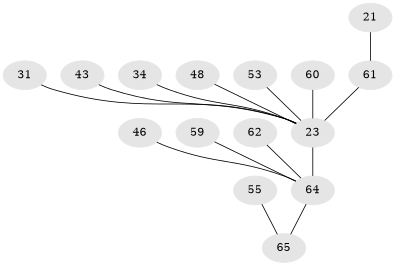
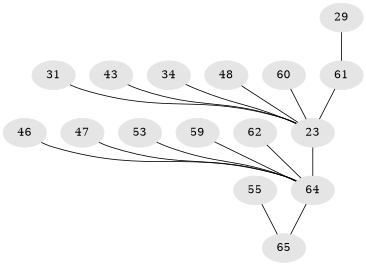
  graph {
    node [color=gray90 style=filled]
    61 [super="+24+51+9"]
    n2 [label=23 super="+54+15+8+50"]
-   29 [label=21]
+   29
    64 [super="+32+34+36+37+42"]
    31
    43
    n7 [label=34]
    65
    46
+   47
    48 [super="+16+18+45"]
    53 [super="+40"]
    55
    59
    60 [super="+57"]
    62
    61 -- n2 [weight=7]
    n2 -- 64 [weight=7]
    29 -- 61
    64 -- 65
    31 -- n2
    43 -- n2
    n7 -- n2
    46 -- 64
+   47 -- 64
    48 -- n2 [weight=3]
-   53 -- n2
+   53 -- 64
    55 -- 65
    59 -- 64
    60 -- n2
    62 -- 64
  }
